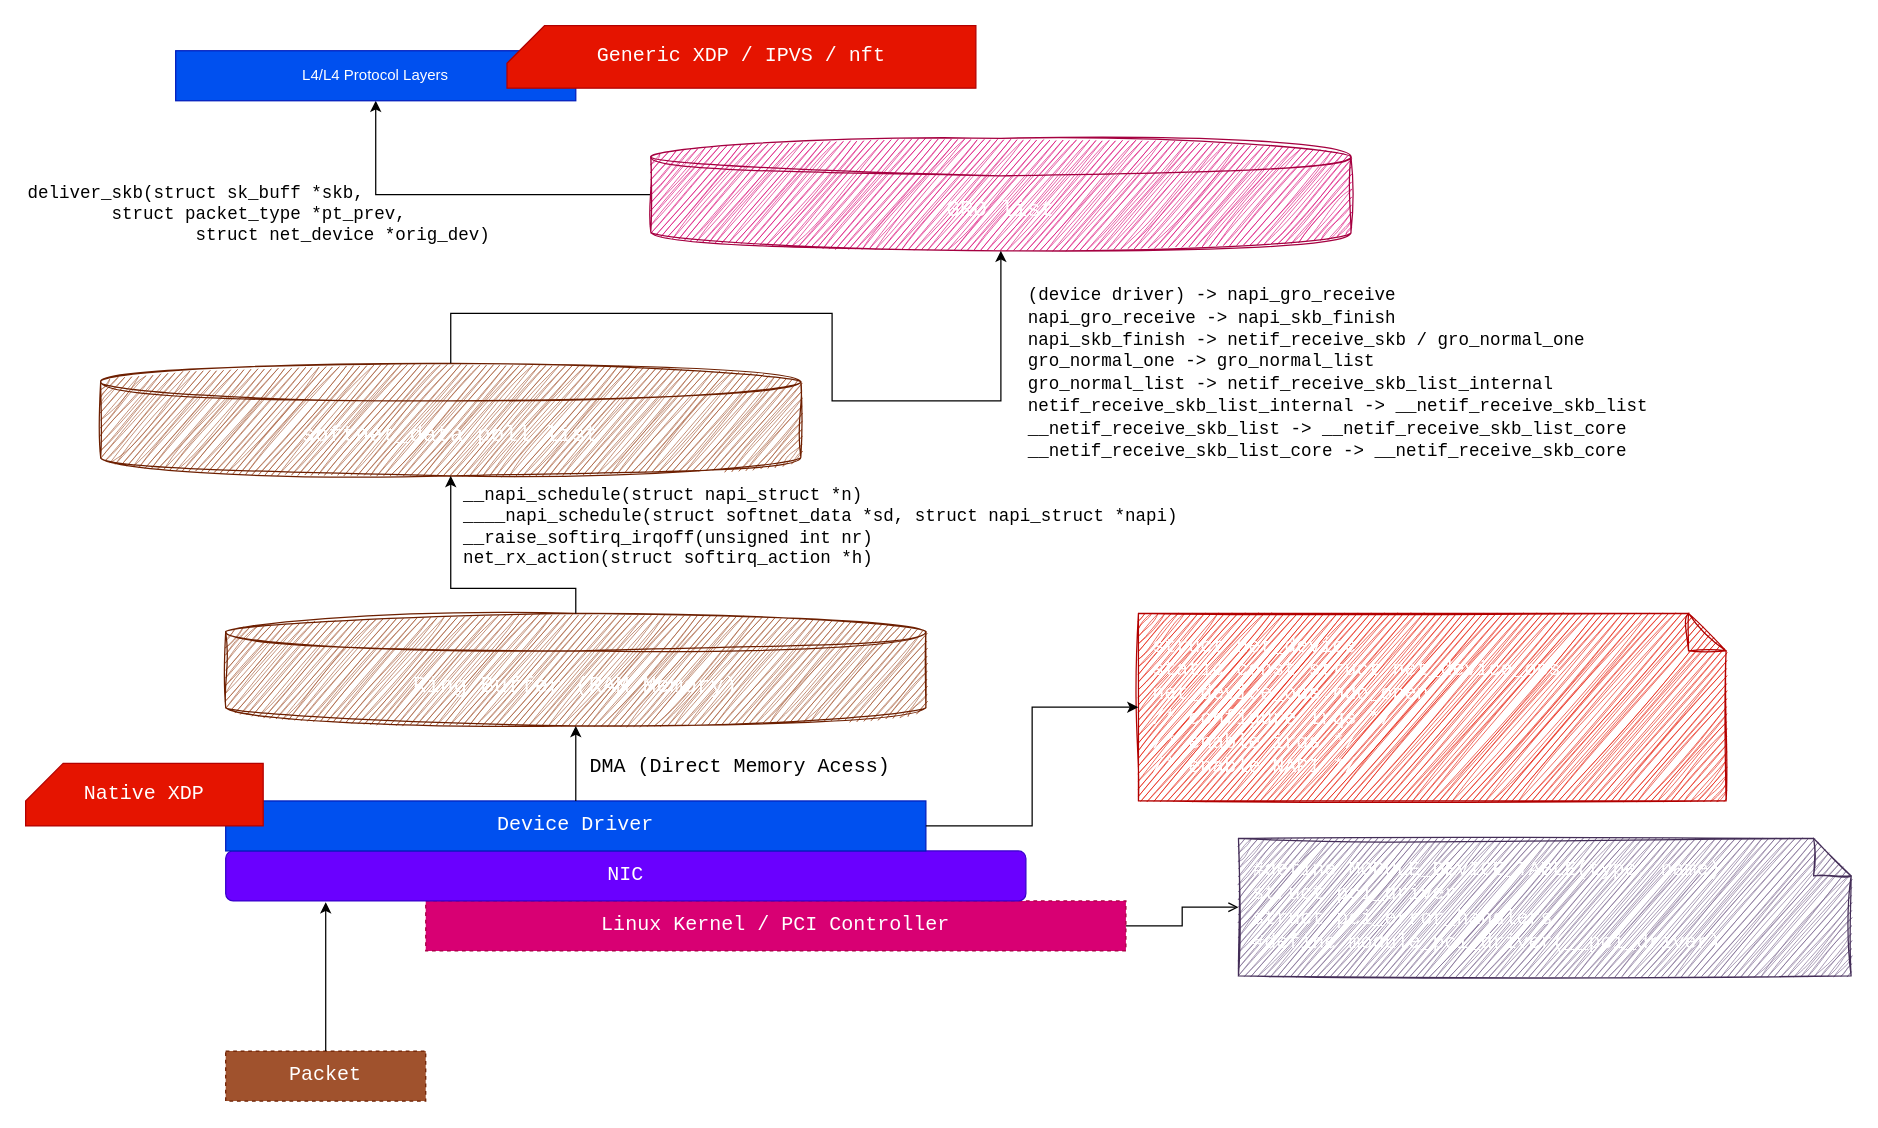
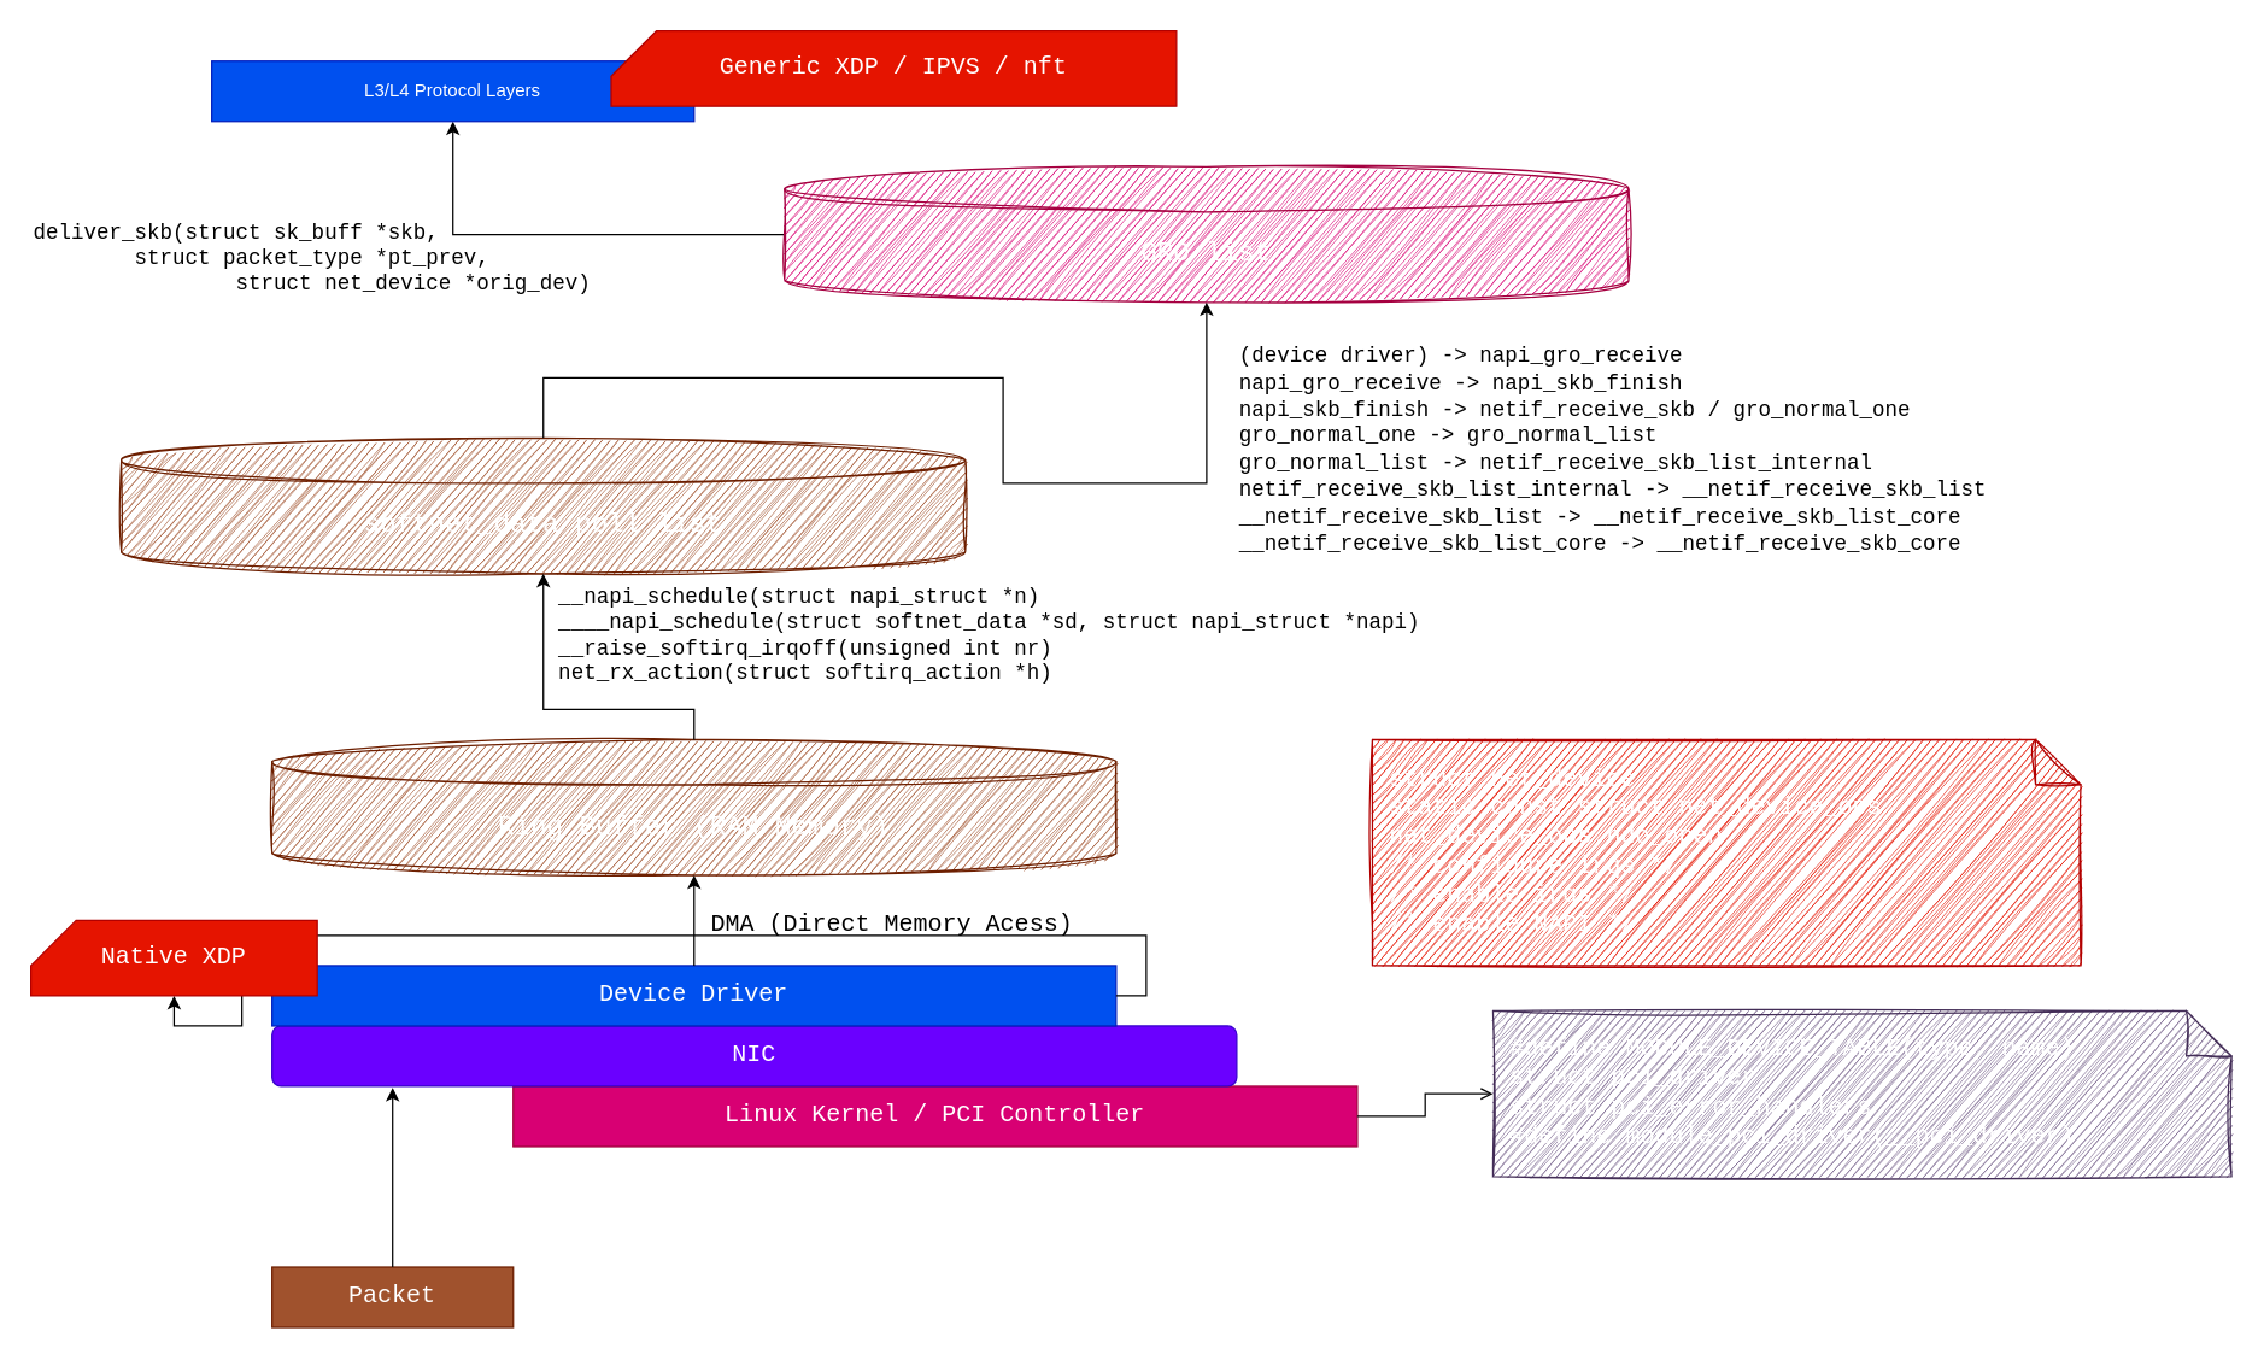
  <mxCell id="0" />
  <mxCell id="1" parent="0" />
- <mxCell id="2" value="Linux Kernel / PCI Controller" style="rounded=0;whiteSpace=wrap;html=1;fillColor=#d80073;strokeColor=#A50040;fontColor=#ffffff;fontFamily=Courier New;fontSize=16;dashed=1;" vertex="1" parent="1"><mxGeometry x="340" y="720" width="560" height="40" as="geometry" /></mxCell>
+ <mxCell id="2" value="Linux Kernel / PCI Controller" style="rounded=0;whiteSpace=wrap;html=1;fillColor=#d80073;strokeColor=#A50040;fontColor=#ffffff;fontFamily=Courier New;fontSize=16;" vertex="1" parent="1"><mxGeometry x="340" y="720" width="560" height="40" as="geometry" /></mxCell>
  <mxCell id="3" value="NIC" style="whiteSpace=wrap;html=1;fillColor=#6a00ff;fontColor=#ffffff;strokeColor=#3700CC;fontSize=16;fontFamily=Courier New;rounded=1;" vertex="1" parent="1"><mxGeometry x="180" y="680" width="640" height="40" as="geometry" /></mxCell>
  <mxCell id="4" value="Device Driver" style="rounded=0;whiteSpace=wrap;html=1;fillColor=#0050ef;fontColor=#ffffff;strokeColor=#001DBC;fontSize=16;fontFamily=Courier New;" vertex="1" parent="1"><mxGeometry x="180" y="640" width="560" height="40" as="geometry" /></mxCell>
  <mxCell id="5" value="&lt;div style=&quot;font-size: 16px;&quot;&gt;&amp;nbsp;struct &lt;span class=&quot;pl-smi&quot; style=&quot;font-size: 16px;&quot;&gt;net_device&lt;/span&gt;&lt;/div&gt;&lt;div style=&quot;font-size: 16px;&quot;&gt;&amp;nbsp;static &lt;span class=&quot;pl-k&quot; style=&quot;font-size: 16px;&quot;&gt;const&lt;/span&gt; &lt;span class=&quot;pl-k&quot; style=&quot;font-size: 16px;&quot;&gt;struct&lt;/span&gt; &lt;span class=&quot;pl-smi&quot; style=&quot;font-size: 16px;&quot;&gt;net_device_ops&lt;/span&gt;&lt;/div&gt;&lt;div style=&quot;font-size: 16px;&quot;&gt;&lt;span class=&quot;pl-smi&quot; style=&quot;font-size: 16px;&quot;&gt;&amp;nbsp;net_device_ops.&lt;/span&gt;ndo_open&lt;/div&gt;&lt;div style=&quot;font-size: 16px;&quot;&gt;&amp;nbsp;/* configure irqs */&lt;/div&gt;&lt;div style=&quot;font-size: 16px;&quot;&gt;&amp;nbsp;/* enable irqs */&lt;/div&gt;&lt;div style=&quot;font-size: 16px;&quot;&gt;&amp;nbsp;/* enable NAPI */&lt;br&gt;&lt;/div&gt;&lt;div style=&quot;font-size: 16px;&quot;&gt;&lt;span class=&quot;pl-c1&quot; style=&quot;font-size: 16px;&quot;&gt;&lt;/span&gt;&lt;/div&gt;" style="shape=note;whiteSpace=wrap;html=1;backgroundOutline=1;darkOpacity=0.05;fillColor=#e51400;fontColor=#ffffff;strokeColor=#B20000;gradientColor=none;shadow=0;sketch=1;curveFitting=1;jiggle=2;fontSize=16;fontFamily=Courier New;align=left;fontStyle=0" vertex="1" parent="1"><mxGeometry x="910" y="490" width="470" height="150" as="geometry" /></mxCell>
  <mxCell id="6" value="&lt;div style=&quot;font-size: 16px;&quot;&gt;&amp;nbsp;#define &lt;span class=&quot;pl-en&quot; style=&quot;font-size: 16px;&quot;&gt;MODULE_DEVICE_TABLE&lt;/span&gt;(&lt;span class=&quot;pl-s1&quot; style=&quot;font-size: 16px;&quot;&gt;type&lt;/span&gt;, &lt;span class=&quot;pl-s1&quot; style=&quot;font-size: 16px;&quot;&gt;name&lt;/span&gt;)&lt;/div&gt;&lt;div style=&quot;font-size: 16px;&quot;&gt;&amp;nbsp;struct &lt;span class=&quot;pl-smi&quot; style=&quot;font-size: 16px;&quot;&gt;pci_driver&lt;/span&gt;&lt;/div&gt;&lt;div style=&quot;font-size: 16px;&quot;&gt;&amp;nbsp;struct &lt;span class=&quot;pl-smi&quot; style=&quot;font-size: 16px;&quot;&gt;pci_error_handlers&lt;/span&gt;&lt;/div&gt;&lt;div style=&quot;font-size: 16px;&quot;&gt;&amp;nbsp;#define &lt;span class=&quot;pl-en&quot; style=&quot;font-size: 16px;&quot;&gt;module_pci_driver&lt;/span&gt;(&lt;span class=&quot;pl-s1&quot; style=&quot;font-size: 16px;&quot;&gt;__pci_driver&lt;/span&gt;)&lt;/div&gt;" style="shape=note;whiteSpace=wrap;html=1;backgroundOutline=1;darkOpacity=0.05;align=left;fontFamily=Courier New;sketch=1;curveFitting=1;jiggle=2;fillColor=#76608a;fontColor=#ffffff;strokeColor=#432D57;fontSize=16;" vertex="1" parent="1"><mxGeometry x="990" y="670" width="490" height="110" as="geometry" /></mxCell>
  <mxCell id="7" style="edgeStyle=orthogonalEdgeStyle;rounded=0;orthogonalLoop=1;jettySize=auto;html=1;exitX=1;exitY=0.5;exitDx=0;exitDy=0;entryX=0;entryY=0.5;entryDx=0;entryDy=0;entryPerimeter=0;endArrow=open;" edge="1" parent="1" source="2" target="6"><mxGeometry relative="1" as="geometry" /></mxCell>
- <mxCell id="8" value="Packet" style="rounded=0;whiteSpace=wrap;html=1;fontFamily=Courier New;fontSize=16;fillColor=#a0522d;fontColor=#ffffff;strokeColor=#6D1F00;dashed=1;" vertex="1" parent="1"><mxGeometry x="180" y="840" width="160" height="40" as="geometry" /></mxCell>
+ <mxCell id="8" value="Packet" style="rounded=0;whiteSpace=wrap;html=1;fontFamily=Courier New;fontSize=16;fillColor=#a0522d;fontColor=#ffffff;strokeColor=#6D1F00;" vertex="1" parent="1"><mxGeometry x="180" y="840" width="160" height="40" as="geometry" /></mxCell>
  <mxCell id="9" style="edgeStyle=orthogonalEdgeStyle;rounded=0;orthogonalLoop=1;jettySize=auto;html=1;exitX=0.5;exitY=0;exitDx=0;exitDy=0;entryX=0.125;entryY=1.025;entryDx=0;entryDy=0;entryPerimeter=0;" edge="1" parent="1" source="8" target="3"><mxGeometry relative="1" as="geometry" /></mxCell>
  <mxCell id="10" value="Ring Buffer (RAM Memory)" style="shape=cylinder3;whiteSpace=wrap;html=1;boundedLbl=1;backgroundOutline=1;size=15;fillColor=#a0522d;fontSize=18;fontFamily=Courier New;sketch=1;curveFitting=1;jiggle=2;strokeColor=#6D1F00;fontColor=#ffffff;" vertex="1" parent="1"><mxGeometry x="180" y="490" width="560" height="90" as="geometry" /></mxCell>
  <mxCell id="11" style="edgeStyle=orthogonalEdgeStyle;rounded=0;orthogonalLoop=1;jettySize=auto;html=1;exitX=0.5;exitY=0;exitDx=0;exitDy=0;entryX=0.5;entryY=1;entryDx=0;entryDy=0;entryPerimeter=0;" edge="1" parent="1" source="4" target="10"><mxGeometry relative="1" as="geometry" /></mxCell>
  <mxCell id="12" value="&lt;font style=&quot;font-size: 16px;&quot; face=&quot;Courier New&quot;&gt;DMA (Direct Memory Acess)&lt;/font&gt;" style="edgeLabel;html=1;align=center;verticalAlign=middle;resizable=0;points=[];labelBackgroundColor=none;" vertex="1" connectable="0" parent="11"><mxGeometry x="0.12" y="3" relative="1" as="geometry"><mxPoint x="133" y="6" as="offset" /></mxGeometry></mxCell>
- <mxCell id="13" style="edgeStyle=orthogonalEdgeStyle;rounded=0;orthogonalLoop=1;jettySize=auto;html=1;exitX=1;exitY=0.5;exitDx=0;exitDy=0;entryX=0;entryY=0.5;entryDx=0;entryDy=0;entryPerimeter=0;" edge="1" parent="1" source="4" target="5"><mxGeometry relative="1" as="geometry" /></mxCell>
+ <mxCell id="13" style="edgeStyle=orthogonalEdgeStyle;rounded=0;orthogonalLoop=1;jettySize=auto;html=1;exitX=1;exitY=0.5;exitDx=0;exitDy=0;" edge="1" parent="1" source="4" target="23"><mxGeometry relative="1" as="geometry" /></mxCell>
  <mxCell id="14" value="softnet_data poll list" style="shape=cylinder3;whiteSpace=wrap;html=1;boundedLbl=1;backgroundOutline=1;size=15;fillColor=#a0522d;fontSize=18;fontFamily=Courier New;fontColor=#ffffff;strokeColor=#6D1F00;sketch=1;curveFitting=1;jiggle=2;shadow=0;" vertex="1" parent="1"><mxGeometry x="80" y="290" width="560" height="90" as="geometry" /></mxCell>
  <mxCell id="15" style="edgeStyle=orthogonalEdgeStyle;rounded=0;orthogonalLoop=1;jettySize=auto;html=1;exitX=0.5;exitY=0;exitDx=0;exitDy=0;exitPerimeter=0;entryX=0.5;entryY=1;entryDx=0;entryDy=0;entryPerimeter=0;" edge="1" parent="1" source="10" target="14"><mxGeometry relative="1" as="geometry"><Array as="points"><mxPoint x="460" y="470" /><mxPoint x="360" y="470" /></Array></mxGeometry></mxCell>
  <mxCell id="16" value="&lt;p id=&quot;docs-internal-guid-a10538ae-7fff-2363-2052-64b4fc013a88&quot; style=&quot;line-height: 1.2; margin-top: 0pt; margin-bottom: 0pt; font-size: 14px;&quot; dir=&quot;ltr&quot;&gt;&amp;nbsp;__napi_schedule(struct napi_struct *n)&lt;br style=&quot;font-size: 14px;&quot;&gt;&lt;/p&gt;&lt;p id=&quot;docs-internal-guid-a10538ae-7fff-2363-2052-64b4fc013a88&quot; style=&quot;line-height: 1.2; margin-top: 0pt; margin-bottom: 0pt; font-size: 14px;&quot; dir=&quot;ltr&quot;&gt;&amp;nbsp;____napi_schedule(struct softnet_data *sd, struct napi_struct *napi)&lt;br style=&quot;font-size: 14px;&quot;&gt;&lt;/p&gt;&lt;p id=&quot;docs-internal-guid-e8662c5f-7fff-08f2-be18-2574cde855c3&quot; style=&quot;line-height: 1.2; margin-top: 0pt; margin-bottom: 0pt; font-size: 14px;&quot; dir=&quot;ltr&quot;&gt;&amp;nbsp;__raise_softirq_irqoff(unsigned int nr)&lt;/p&gt;&lt;p id=&quot;docs-internal-guid-afca4ec5-7fff-6bcb-79cc-32d3be4069ef&quot; style=&quot;line-height: 1.2; margin-top: 0pt; margin-bottom: 0pt; font-size: 14px;&quot; dir=&quot;ltr&quot;&gt;&amp;nbsp;net_rx_action(struct softirq_action *h)&lt;/p&gt;" style="edgeLabel;html=1;align=left;verticalAlign=middle;resizable=0;points=[];fontSize=14;fontFamily=Courier New;labelBackgroundColor=none;" vertex="1" connectable="0" parent="15"><mxGeometry x="0.375" y="1" relative="1" as="geometry"><mxPoint x="1" y="-26" as="offset" /></mxGeometry></mxCell>
  <mxCell id="17" style="edgeStyle=orthogonalEdgeStyle;rounded=0;orthogonalLoop=1;jettySize=auto;html=1;exitX=0;exitY=0.5;exitDx=0;exitDy=0;exitPerimeter=0;entryX=0.5;entryY=1;entryDx=0;entryDy=0;" edge="1" parent="1" source="19" target="22"><mxGeometry relative="1" as="geometry" /></mxCell>
  <mxCell id="18" value="&lt;div style=&quot;font-size: 14px;&quot;&gt;&lt;font style=&quot;font-size: 14px;&quot;&gt;deliver_skb(struct &lt;span class=&quot;pl-smi&quot; style=&quot;font-size: 14px;&quot;&gt;sk_buff&lt;/span&gt; &lt;span class=&quot;pl-c1&quot; style=&quot;font-size: 14px;&quot;&gt;*&lt;/span&gt;&lt;span class=&quot;pl-s1&quot; style=&quot;font-size: 14px;&quot;&gt;skb&lt;/span&gt;,&amp;nbsp;&lt;/font&gt;&lt;/div&gt;&lt;div style=&quot;font-size: 14px;&quot;&gt;&lt;font style=&quot;font-size: 14px;&quot;&gt;&lt;span class=&quot;pl-k&quot; style=&quot;font-size: 14px;&quot;&gt;&lt;span style=&quot;white-space: pre; font-size: 14px;&quot;&gt;&#09;&lt;/span&gt;struct&lt;/span&gt; &lt;span class=&quot;pl-smi&quot; style=&quot;font-size: 14px;&quot;&gt;packet_type&lt;/span&gt; &lt;span class=&quot;pl-c1&quot; style=&quot;font-size: 14px;&quot;&gt;*&lt;/span&gt;&lt;span class=&quot;pl-s1&quot; style=&quot;font-size: 14px;&quot;&gt;pt_prev&lt;/span&gt;,&lt;/font&gt;&lt;/div&gt;&lt;div style=&quot;font-size: 14px;&quot;&gt;&lt;font style=&quot;font-size: 14px;&quot;&gt;&lt;span class=&quot;pl-k&quot; style=&quot;font-size: 14px;&quot;&gt;&lt;span style=&quot;white-space: pre; font-size: 14px;&quot;&gt;&#09;&lt;/span&gt;&lt;span style=&quot;white-space: pre; font-size: 14px;&quot;&gt;&#09;&lt;/span&gt;struct&lt;/span&gt; &lt;span class=&quot;pl-smi&quot; style=&quot;font-size: 14px;&quot;&gt;net_device&lt;/span&gt; &lt;span class=&quot;pl-c1&quot; style=&quot;font-size: 14px;&quot;&gt;*&lt;/span&gt;&lt;span class=&quot;pl-s1&quot; style=&quot;font-size: 14px;&quot;&gt;orig_dev&lt;/span&gt;)&lt;/font&gt;&lt;/div&gt;" style="edgeLabel;html=1;align=left;verticalAlign=middle;resizable=0;points=[];labelBackgroundColor=none;fontSize=14;fontFamily=Courier New;" vertex="1" connectable="0" parent="17"><mxGeometry x="0.322" y="-2" relative="1" as="geometry"><mxPoint x="-305" y="17" as="offset" /></mxGeometry></mxCell>
  <mxCell id="19" value="GRO list" style="shape=cylinder3;whiteSpace=wrap;html=1;boundedLbl=1;backgroundOutline=1;size=15;fillColor=#d80073;fontSize=18;fontFamily=Courier New;fontColor=#ffffff;strokeColor=#A50040;sketch=1;curveFitting=1;jiggle=2;shadow=0;" vertex="1" parent="1"><mxGeometry x="520" y="110" width="560" height="90" as="geometry" /></mxCell>
  <mxCell id="20" style="edgeStyle=orthogonalEdgeStyle;rounded=0;orthogonalLoop=1;jettySize=auto;html=1;exitX=0.5;exitY=0;exitDx=0;exitDy=0;exitPerimeter=0;entryX=0.5;entryY=1;entryDx=0;entryDy=0;entryPerimeter=0;" edge="1" parent="1" source="14" target="19"><mxGeometry relative="1" as="geometry"><Array as="points"><mxPoint x="360" y="250" /><mxPoint x="665" y="250" /><mxPoint x="665" y="320" /><mxPoint x="800" y="320" /></Array></mxGeometry></mxCell>
  <mxCell id="21" value="&lt;div align=&quot;left&quot; style=&quot;font-size: 14px;&quot;&gt;&lt;font face=&quot;Courier New&quot; style=&quot;font-size: 14px;&quot;&gt;(device driver) -&amp;gt; napi_gro_receive&lt;br style=&quot;font-size: 14px;&quot;&gt;napi_gro_receive -&amp;gt; napi_skb_finish&lt;br style=&quot;font-size: 14px;&quot;&gt;napi_skb_finish -&amp;gt; netif_receive_skb / gro_normal_one&lt;br style=&quot;font-size: 14px;&quot;&gt;gro_normal_one -&amp;gt; gro_normal_list&lt;br style=&quot;font-size: 14px;&quot;&gt;gro_normal_list -&amp;gt; netif_receive_skb_list_internal&lt;br style=&quot;font-size: 14px;&quot;&gt;netif_receive_skb_list_internal -&amp;gt; __netif_receive_skb_list&lt;br style=&quot;font-size: 14px;&quot;&gt;__netif_receive_skb_list -&amp;gt; __netif_receive_skb_list_core&lt;br style=&quot;font-size: 14px;&quot;&gt;__netif_receive_skb_list_core -&amp;gt; __netif_receive_skb_core&lt;/font&gt;&lt;/div&gt;" style="text;whiteSpace=wrap;html=1;fontSize=14;" vertex="1" parent="1"><mxGeometry x="820" y="220" width="660" height="150" as="geometry" /></mxCell>
- <mxCell id="22" value="&lt;div&gt;L4/L4 Protocol Layers&lt;/div&gt;" style="rounded=0;whiteSpace=wrap;html=1;fillColor=#0050ef;fontColor=#ffffff;strokeColor=#001DBC;" vertex="1" parent="1"><mxGeometry x="140" y="40" width="320" height="40" as="geometry" /></mxCell>
+ <mxCell id="22" value="&lt;div&gt;L3/L4 Protocol Layers&lt;/div&gt;" style="rounded=0;whiteSpace=wrap;html=1;fillColor=#0050ef;fontColor=#ffffff;strokeColor=#001DBC;" vertex="1" parent="1"><mxGeometry x="140" y="40" width="320" height="40" as="geometry" /></mxCell>
  <mxCell id="23" value="Native XDP" style="shape=card;whiteSpace=wrap;html=1;fillColor=#e51400;fontColor=#ffffff;strokeColor=#B20000;fontFamily=Courier New;fontSize=16;" vertex="1" parent="1"><mxGeometry x="20" y="610" width="190" height="50" as="geometry" /></mxCell>
  <mxCell id="24" value="Generic XDP / IPVS / nft" style="shape=card;whiteSpace=wrap;html=1;fillColor=#e51400;fontColor=#ffffff;strokeColor=#B20000;fontFamily=Courier New;fontSize=16;" vertex="1" parent="1"><mxGeometry x="405" y="20" width="375" height="50" as="geometry" /></mxCell>
